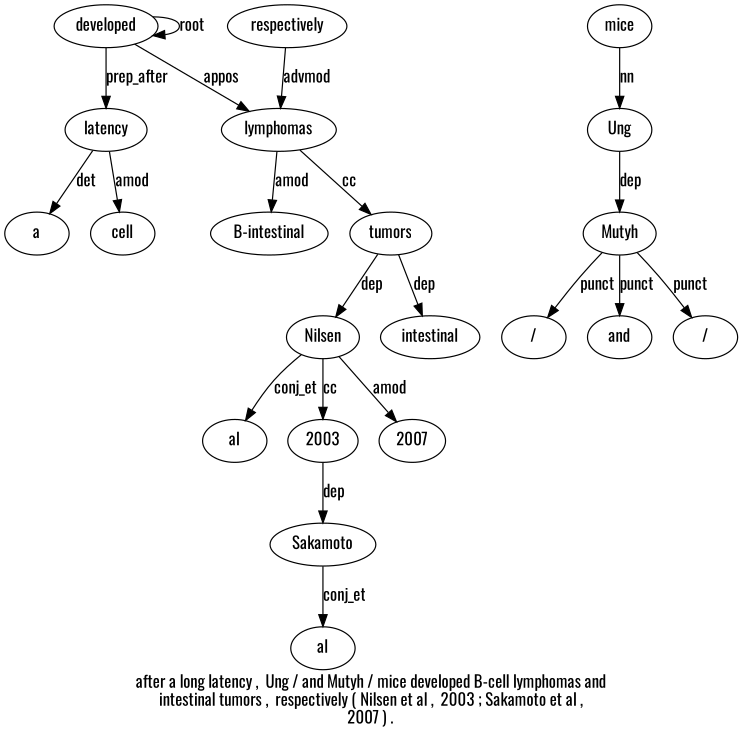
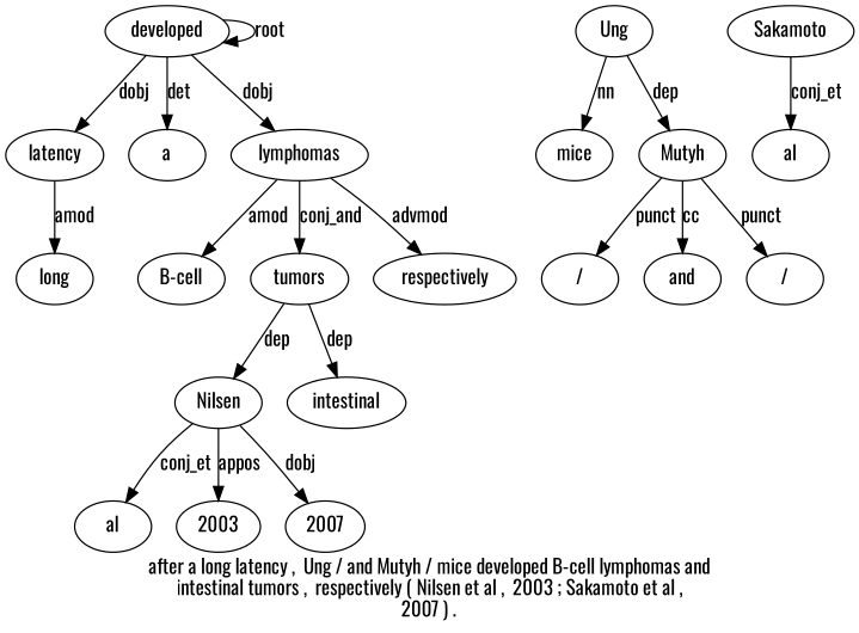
  digraph {
    fontname=Oswald
    label="after a long latency ,  Ung / and Mutyh / mice developed B-cell lymphomas and\nintestinal tumors ,  respectively ( Nilsen et al ,  2003 ; Sakamoto et al ,\n2007 ) ."
    node [fillcolor=white fontname=Oswald style=filled]
    edge [fontname=Oswald]
    n1 [label=latency]
    n2 [label=a]
-   n3 [label=cell]
+   n3 [label=long]
    n4 [label=developed]
    n5 [label=lymphomas]
    n6 [label=mice]
    n7 [label=Ung]
-   n8 [label="B-intestinal"]
+   n8 [label="B-cell"]
    n9 [label=tumors]
    n10 [label=respectively]
    n11 [label=Mutyh]
    n12 [label="/"]
    n13 [label=and]
    n14 [label="/"]
    n15 [label=Nilsen]
    n16 [label=intestinal]
    n17 [label=al]
    n18 [label=2003]
    n19 [label=2007]
    n20 [label=Sakamoto]
    n21 [label=al]
-   n1 -> n2 [label=det]
+   n4 -> n2 [label=det]
    n1 -> n3 [label=amod]
-   n4 -> n1 [label=prep_after]
+   n4 -> n1 [label=dobj]
    n4 -> n4 [label=root]
-   n4 -> n5 [label=appos]
+   n4 -> n5 [label=dobj]
    n5 -> n8 [label=amod]
-   n5 -> n9 [label=cc]
-   n10 -> n5 [label=advmod]
-   n6 -> n7 [label=nn]
+   n5 -> n9 [label=conj_and]
+   n5 -> n10 [label=advmod]
+   n7 -> n6 [label=nn]
    n7 -> n11 [label=dep]
    n9 -> n15 [label=dep]
    n9 -> n16 [label=dep]
    n11 -> n12 [label=punct]
-   n11 -> n13 [label=punct]
+   n11 -> n13 [label=cc]
    n11 -> n14 [label=punct]
    n15 -> n17 [label=conj_et]
-   n15 -> n18 [label=cc]
-   n15 -> n19 [label=amod]
-   n18 -> n20 [label=dep]
+   n15 -> n18 [label=appos]
+   n15 -> n19 [label=dobj]
    n20 -> n21 [label=conj_et]
  }
